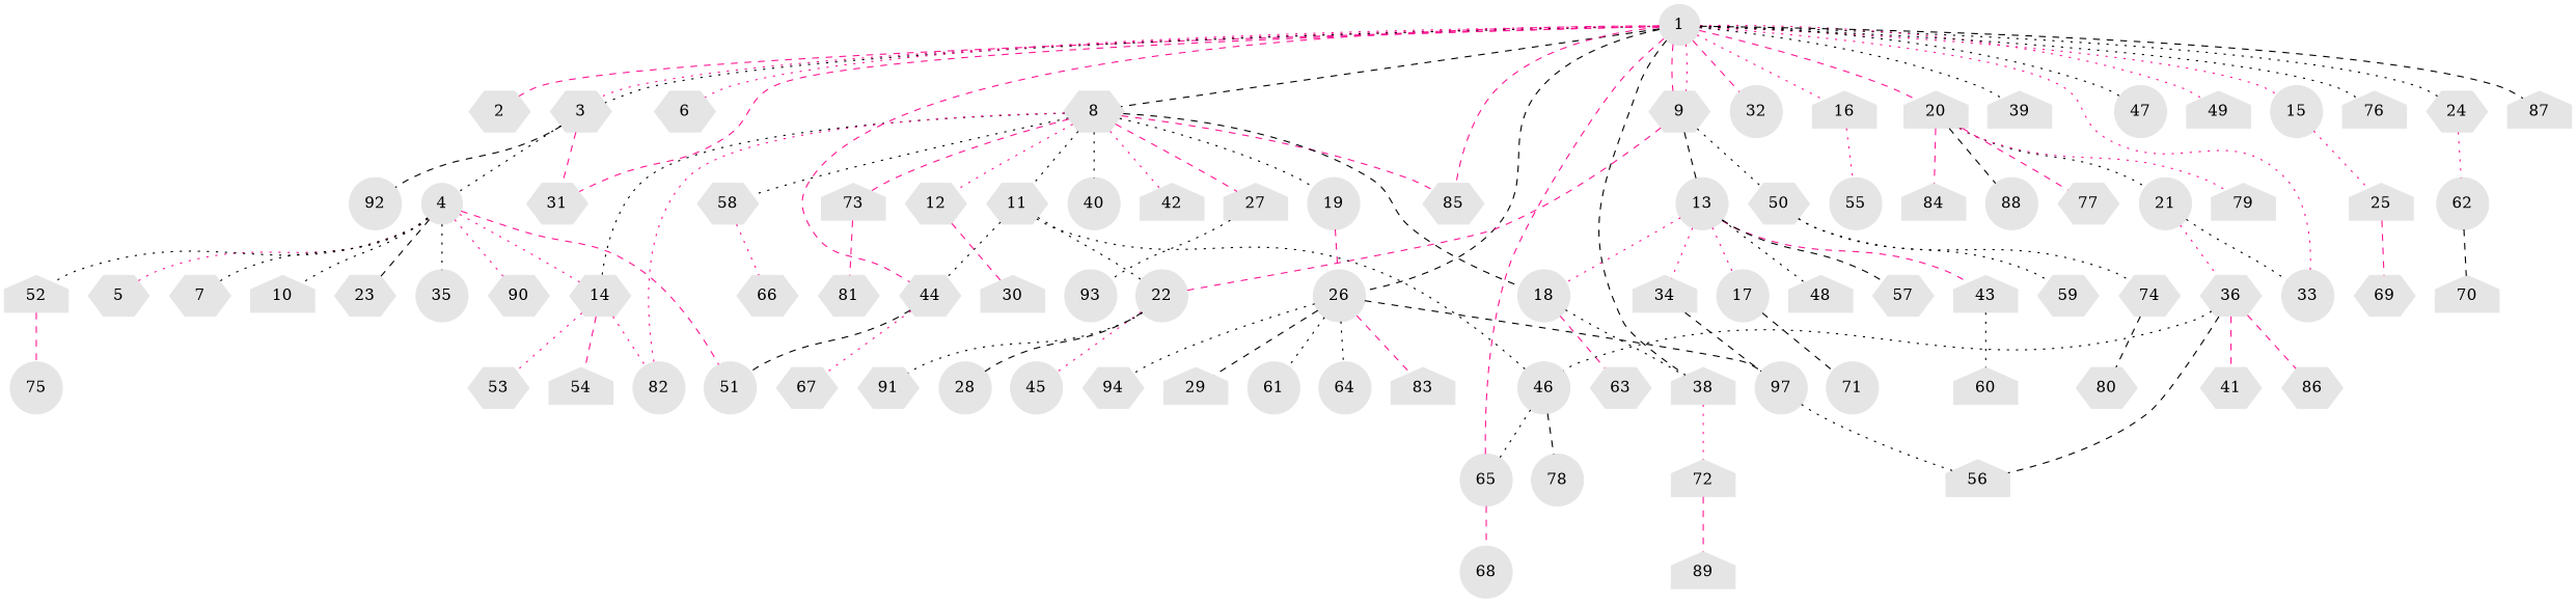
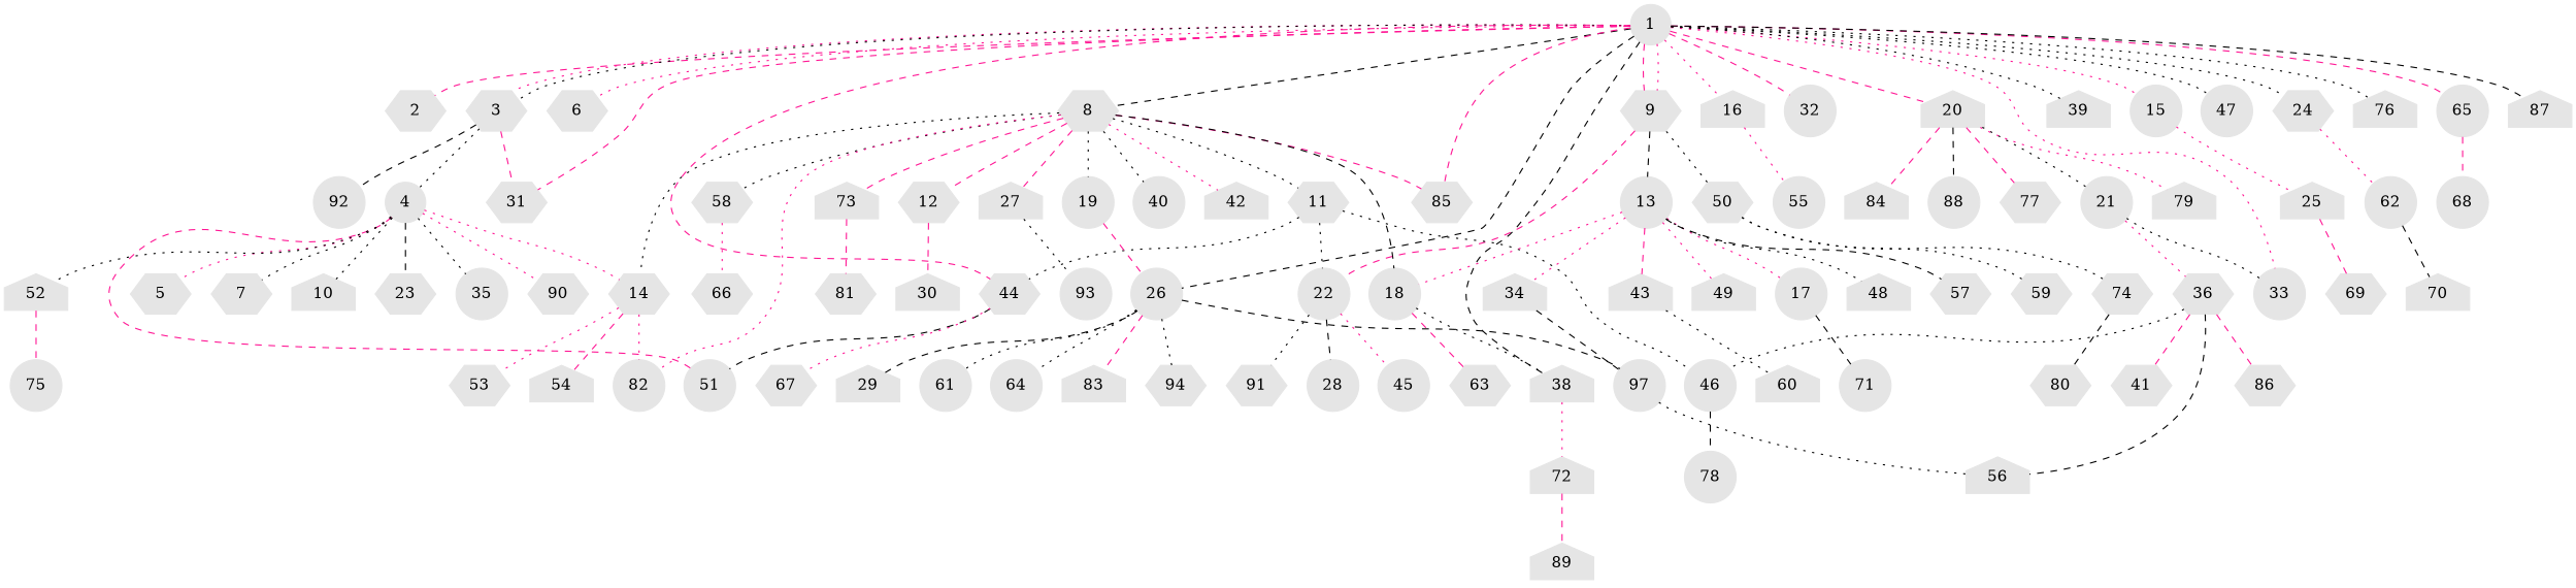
  graph {
    node [color=gray90 shape=hexagon style=filled]
    edge [color=deeppink style=dotted]
    1 [shape=circle]
    2
    3
    6
    8
    9
    15 [shape=circle]
    16 [shape=house]
    20 [shape=house]
    24
    26 [shape=circle]
    31
    32 [shape=circle]
    33 [shape=circle]
    38 [shape=house]
    39 [shape=house]
    44
    47 [shape=circle]
    49 [shape=house]
    65 [shape=circle]
    76 [shape=house]
    85
    87 [shape=house]
    4 [shape=circle]
    92 [shape=circle]
    14
    11
    12
    18 [shape=circle]
    19 [shape=circle]
    27 [shape=house]
    40 [shape=circle]
    42 [shape=house]
    58
    73 [shape=house]
    82 [shape=circle]
    13 [shape=circle]
    22 [shape=circle]
    50
    25 [shape=house]
    55 [shape=circle]
    21 [shape=circle]
    77
    79 [shape=house]
    84 [shape=house]
    88 [shape=circle]
    62 [shape=circle]
    29 [shape=house]
    n49 [label=97 shape=circle]
    61 [shape=circle]
    64 [shape=circle]
    83 [shape=house]
    94
    72 [shape=house]
    51 [shape=circle]
    67
    68 [shape=circle]
    5
    7
    10 [shape=house]
    23
    35 [shape=circle]
    52 [shape=house]
    90
    53
    54 [shape=house]
    75 [shape=circle]
    46 [shape=circle]
    30 [shape=house]
    63
    93 [shape=circle]
    66
    81
    17 [shape=circle]
    34 [shape=house]
    43 [shape=house]
    48 [shape=house]
    57
    28 [shape=circle]
    45 [shape=circle]
    91
    59
    74
    78 [shape=circle]
    71 [shape=circle]
    60 [shape=house]
    69
    36
    41
    56 [shape=house]
    86
    70 [shape=house]
    89 [shape=house]
    80
    1 -- 2 [style=dashed]
    1 -- 3
    1 -- 3 [color=black]
    1 -- 6
    1 -- 8 [color=black style=dashed]
    1 -- 9 [style=dashed]
    1 -- 9
    1 -- 15
    1 -- 16
    1 -- 20 [style=dashed]
    1 -- 24 [color=black]
    1 -- 26 [color=black style=dashed]
    1 -- 31 [style=dashed]
    1 -- 32 [style=dashed]
    1 -- 33
    1 -- 38 [color=black style=dashed]
    1 -- 39 [color=black]
    1 -- 44 [style=dashed]
    1 -- 47 [color=black]
-   1 -- 49
+   13 -- 49
    1 -- 65 [style=dashed]
    1 -- 76 [color=black]
    1 -- 85 [style=dashed]
    1 -- 87 [color=black style=dashed]
    3 -- 31 [style=dashed]
    3 -- 4 [color=black]
    3 -- 92 [color=black style=dashed]
    8 -- 85 [style=dashed]
    8 -- 14 [color=black]
    8 -- 11 [color=black]
-   8 -- 12
+   8 -- 12 [style=dashed]
    8 -- 18 [color=black style=dashed]
    8 -- 19 [color=black]
    8 -- 27 [style=dashed]
    8 -- 40 [color=black]
    8 -- 42
    8 -- 58 [color=black]
    8 -- 73 [style=dashed]
    8 -- 82
    9 -- 13 [color=black style=dashed]
    9 -- 22 [style=dashed]
    9 -- 50 [color=black]
    15 -- 25
    16 -- 55
    20 -- 21 [color=black]
    20 -- 77 [style=dashed]
    20 -- 79
    20 -- 84 [style=dashed]
    20 -- 88 [color=black style=dashed]
    24 -- 62
    26 -- 29 [color=black style=dashed]
    26 -- n49 [color=black style=dashed]
    26 -- 61 [color=black]
    26 -- 64 [color=black]
    26 -- 83 [style=dashed]
    26 -- 94 [color=black]
    38 -- 72
    44 -- 51 [color=black style=dashed]
    44 -- 67
    65 -- 68 [style=dashed]
    4 -- 14
    4 -- 51 [style=dashed]
    4 -- 5
    4 -- 7 [color=black]
    4 -- 10 [color=black]
    4 -- 23 [color=black style=dashed]
    4 -- 35 [color=black]
    4 -- 52 [color=black]
    4 -- 90
    14 -- 82
    14 -- 53
    14 -- 54 [style=dashed]
    11 -- 44 [color=black]
    11 -- 22 [color=black]
    11 -- 46 [color=black]
    12 -- 30 [style=dashed]
    18 -- 38 [color=black]
    18 -- 63 [style=dashed]
    19 -- 26 [style=dashed]
    27 -- 93 [color=black]
    58 -- 66
    73 -- 81 [style=dashed]
    13 -- 18
    13 -- 17
    13 -- 34
    13 -- 43 [style=dashed]
    13 -- 48 [color=black]
    13 -- 57 [color=black style=dashed]
    22 -- 28 [color=black style=dashed]
    22 -- 45
    22 -- 91 [color=black]
    50 -- 59 [color=black]
    50 -- 74 [color=black]
    25 -- 69 [style=dashed]
    21 -- 33 [color=black]
    21 -- 36
    62 -- 70 [color=black style=dashed]
    n49 -- 56 [color=black]
    72 -- 89 [style=dashed]
    52 -- 75 [style=dashed]
-   46 -- 65 [color=black]
    46 -- 78 [color=black style=dashed]
    17 -- 71 [color=black style=dashed]
    34 -- n49 [color=black style=dashed]
    43 -- 60 [color=black]
    74 -- 80 [color=black style=dashed]
    36 -- 46 [color=black]
    36 -- 41 [style=dashed]
    36 -- 56 [color=black style=dashed]
    36 -- 86 [style=dashed]
  }
